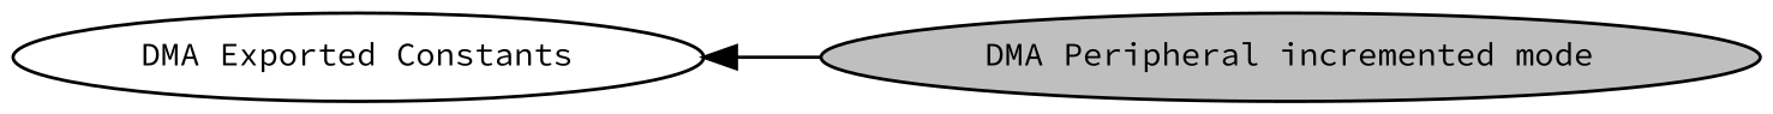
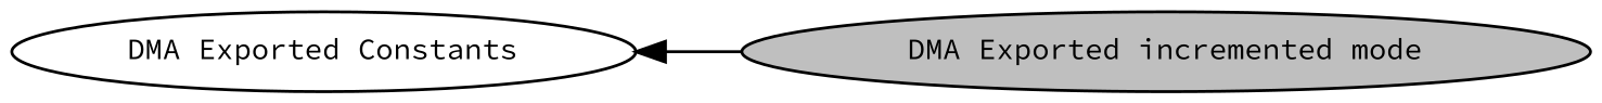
  digraph {
    rankdir=LR
    fontname="Source Code Pro"
    node [color=black fontname="Source Code Pro" fontsize=10 shape=ellipse style=filled]
    n1 [fillcolor=white height=0.2 label="DMA Exported Constants" width=0.4]
-   n2 [fillcolor=grey75 fontcolor=black height=0.2 label="DMA Peripheral incremented mode" width=0.4]
+   n2 [fillcolor=grey75 fontcolor=black height=0.2 label="DMA Exported incremented mode" width=0.4]
    n1 -> n2 [dir=back fontname="Source Code Pro" fontsize=10 labelfontname=Helvetica labelfontsize=10 shape=plaintext style=solid]
  }
